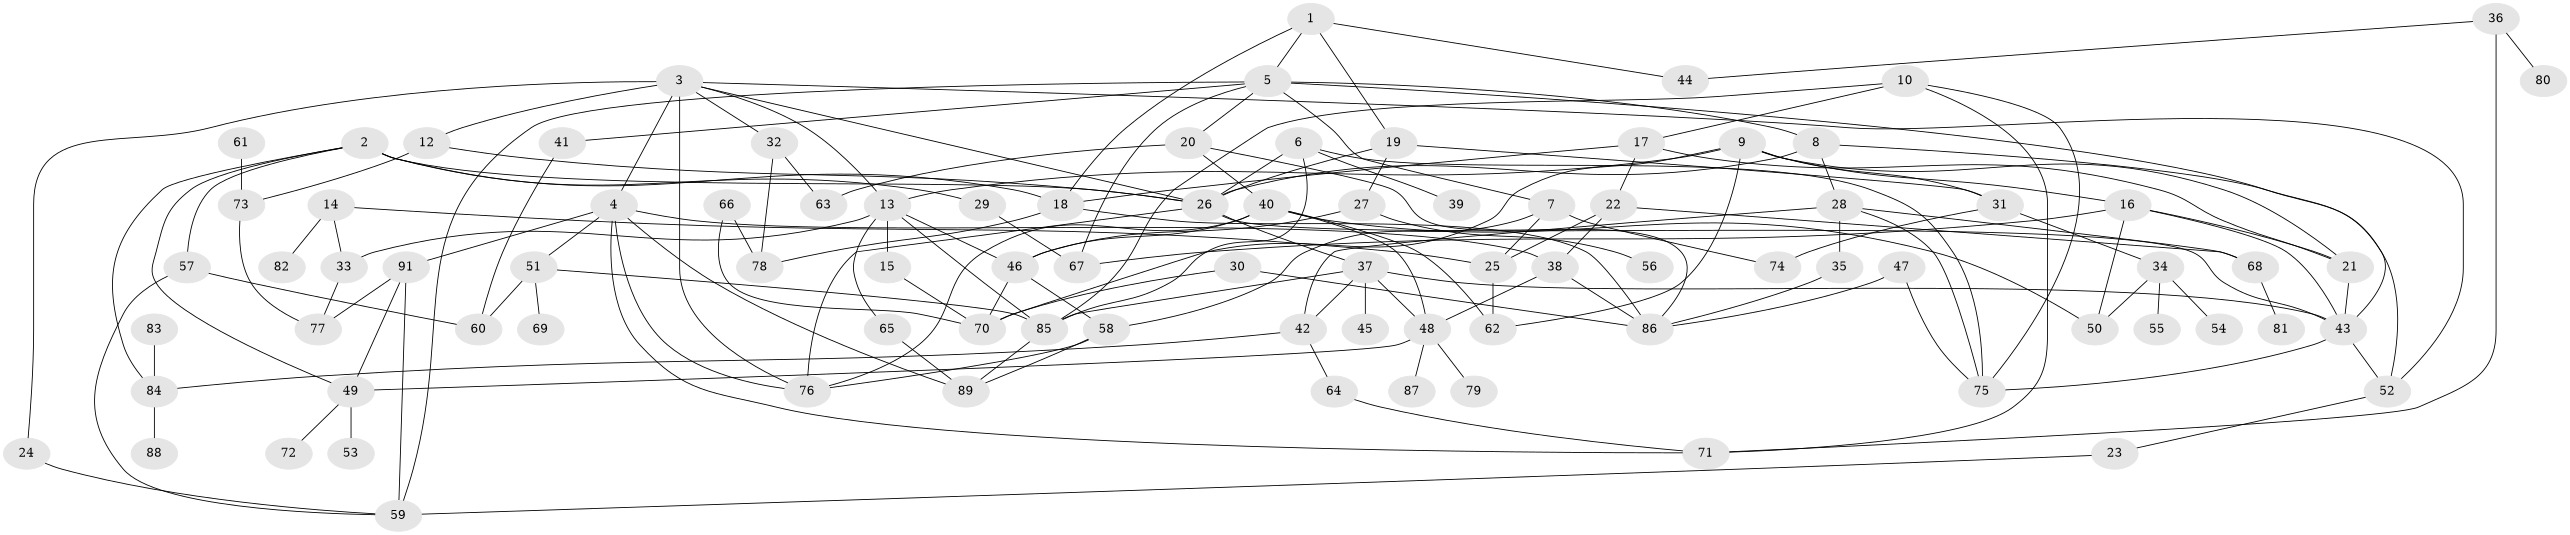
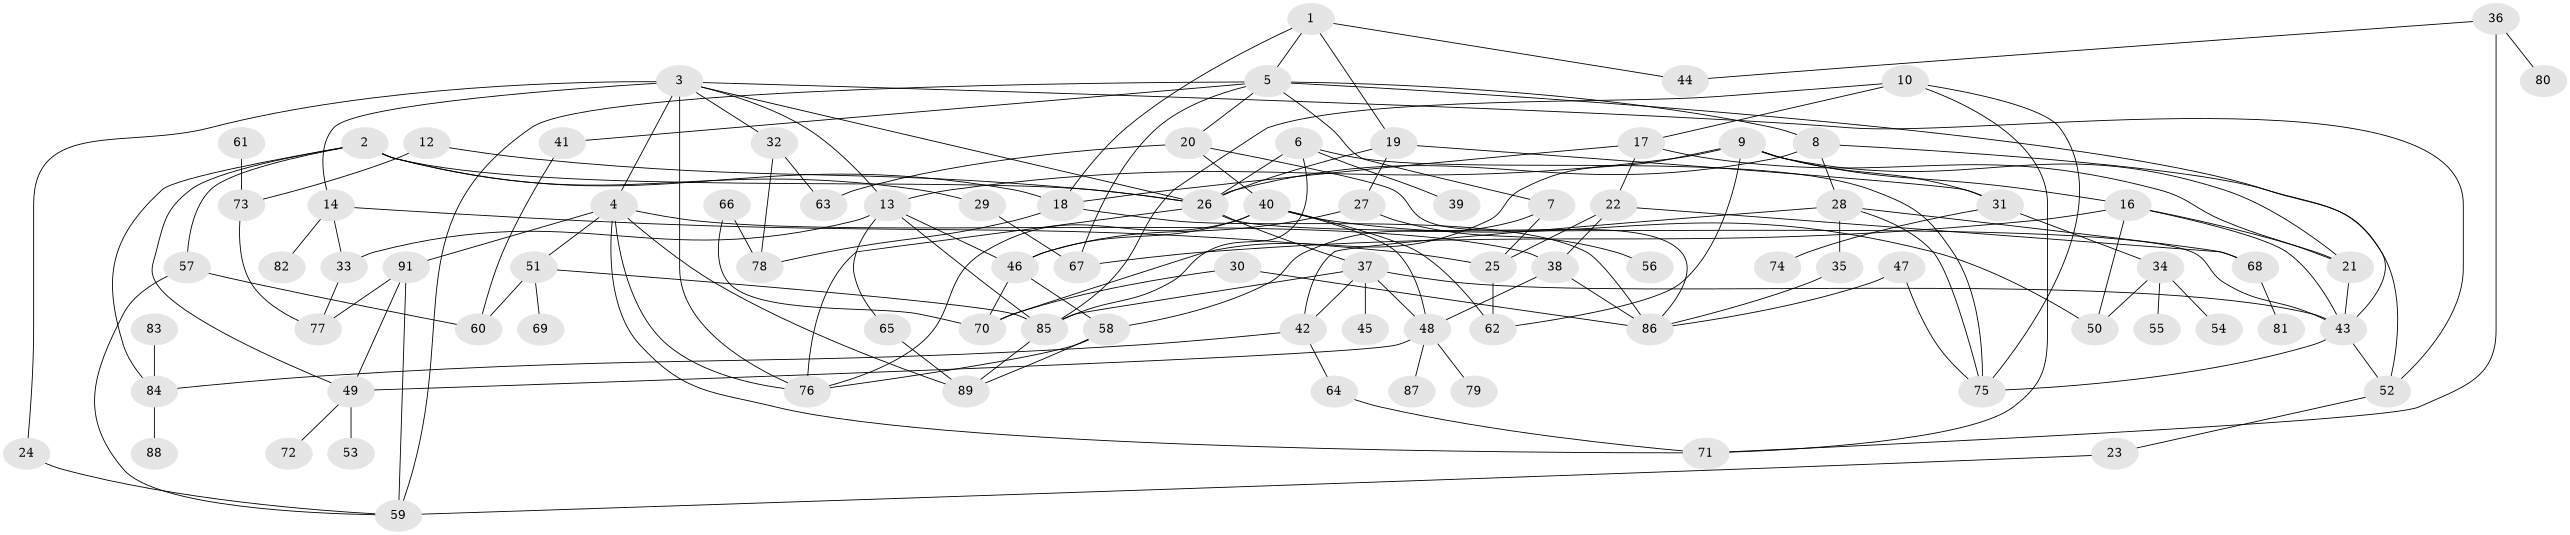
  graph {
    node [color=gray90 style=filled]
    edge [weight=1.0]
    1
    5
    18
    19
    44
    7
    8
    20
    41
    43
    59
    67
    78
    86
    26
    31
    27
    2
    29
    49
    57
    84
    76
    37
    53
    72
    60
    88
    3
    4
    13
    14
    24
    32
    52
    n36 [label=91]
    38
    51
    71
    89
    85
-   15
    33
    46
    65
    25
    82
    63
    23
    77
    48
    69
    58
    74
    28
    40
    75
    6
    39
    62
    68
    35
    42
    9
    16
    21
    70
    50
    34
    10
    17
    22
    12
    73
    56
    81
    45
    64
    30
    54
    55
    36
    80
    79
    87
    47
    61
    66
    83
    1 -- 5
    1 -- 18
    1 -- 19
    1 -- 44
    5 -- 7
    5 -- 8
    5 -- 20
    5 -- 41
    5 -- 43
    5 -- 59
    5 -- 67
    18 -- 78
    18 -- 86
    19 -- 26
    19 -- 31
    19 -- 27
    7 -- 25
    7 -- 58
-   7 -- 74
    8 -- 26
    8 -- 52
    8 -- 28
    20 -- 86
    20 -- 63
    20 -- 40
    41 -- 60
    43 -- 52
    43 -- 75
    26 -- 43
    26 -- 76
    26 -- 37
    31 -- 74
    31 -- 34
    27 -- 46
    27 -- 56
    2 -- 18
    2 -- 26
    2 -- 29
    2 -- 49
    2 -- 57
    2 -- 84
    29 -- 67
    49 -- 53
    49 -- 72
    57 -- 59
    57 -- 60
    84 -- 88
    37 -- 43
    37 -- 85
    37 -- 48
    37 -- 42
    37 -- 45
    3 -- 26
    3 -- 76
    3 -- 4
    3 -- 13
-   3 -- 12
+   3 -- 14
    3 -- 24
    3 -- 32
    3 -- 52
    4 -- 76
    4 -- n36
    4 -- 38
    4 -- 51
    4 -- 71
    4 -- 89
    13 -- 85
-   13 -- 15
    13 -- 33
    13 -- 46
    13 -- 65
    14 -- 33
    14 -- 25
    14 -- 82
    24 -- 59
    32 -- 78
    32 -- 63
    52 -- 23
    n36 -- 59
    n36 -- 49
    n36 -- 77
    38 -- 86
    38 -- 48
    51 -- 60
    51 -- 85
    51 -- 69
    85 -- 89
-   15 -- 70
    33 -- 77
    46 -- 58
    46 -- 70
    65 -- 89
    25 -- 62
    23 -- 59
    48 -- 49
    48 -- 79
    48 -- 87
    58 -- 76
    58 -- 89
    28 -- 75
    28 -- 68
    28 -- 35
    28 -- 42
    40 -- 76
    40 -- 46
    40 -- 48
    40 -- 62
    40 -- 50
    6 -- 26
    6 -- 85
    6 -- 75
    6 -- 39
    68 -- 81
    35 -- 86
    42 -- 84
    42 -- 64
    9 -- 31
    9 -- 13
    9 -- 62
    9 -- 16
    9 -- 21
    9 -- 70
    16 -- 43
    16 -- 67
    16 -- 21
    16 -- 50
    21 -- 43
    34 -- 50
    34 -- 54
    34 -- 55
    10 -- 71
    10 -- 85
    10 -- 75
    10 -- 17
    17 -- 18
    17 -- 21
    17 -- 22
    22 -- 38
    22 -- 25 [weight=2.0]
    22 -- 68
    12 -- 26
    12 -- 73
    73 -- 77
    64 -- 71
    30 -- 86
    30 -- 70
    36 -- 44
    36 -- 71
    36 -- 80
    47 -- 86
    47 -- 75
    61 -- 73
    66 -- 78
    66 -- 70
    83 -- 84
  }
